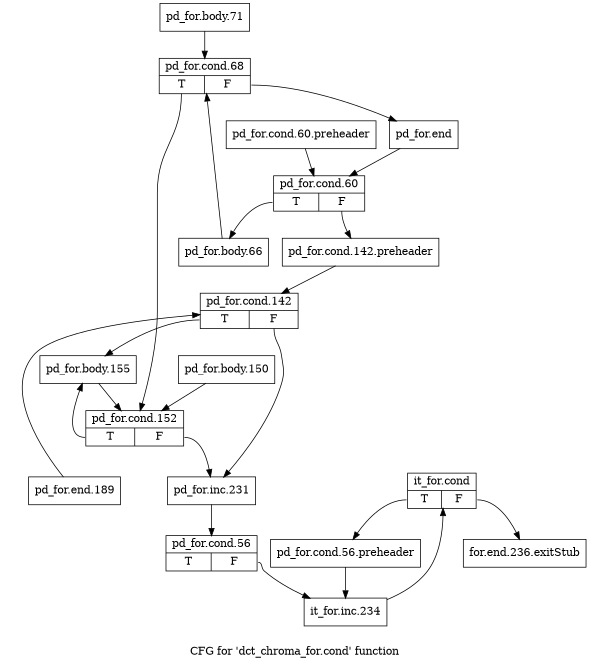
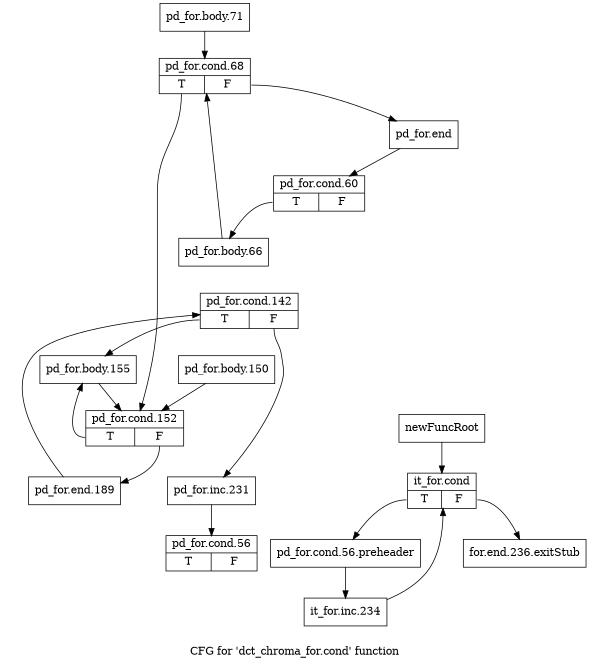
  digraph {
    label="CFG for 'dct_chroma_for.cond' function"
    node [shape=record]
+   n1 [label="{newFuncRoot}"]
    n2 [label="{it_for.cond|{<s0>T|<s1>F}}"]
    n3 [label="{for.end.236.exitStub}"]
    n4 [label="{pd_for.cond.56.preheader}"]
    n5 [label="{it_for.inc.234}"]
    n6 [label="{pd_for.cond.56|{<s0>T|<s1>F}}"]
-   n7 [label="{pd_for.cond.60.preheader}"]
    n8 [label="{pd_for.cond.60|{<s0>T|<s1>F}}"]
    n9 [label="{pd_for.body.66}"]
-   n10 [label="{pd_for.cond.142.preheader}"]
    n11 [label="{pd_for.cond.68|{<s0>T|<s1>F}}"]
    n12 [label="{pd_for.cond.142|{<s0>T|<s1>F}}"]
    n13 [label="{pd_for.cond.152|{<s0>T|<s1>F}}"]
    n14 [label="{pd_for.end}"]
    n15 [label="{pd_for.inc.231}"]
    n16 [label="{pd_for.body.155}"]
    n17 [label="{pd_for.body.150}"]
    n18 [label="{pd_for.end.189}"]
    n19 [label="{pd_for.body.71}"]
+   n1 -> n2
    n2 -> n3 [tailport=s1]
    n2 -> n4 [tailport=s0]
    n4 -> n5
    n5 -> n2
-   n6 -> n5 [tailport=s1]
-   n7 -> n8
    n8 -> n9 [tailport=s0]
-   n8 -> n10 [tailport=s1]
    n9 -> n11
-   n10 -> n12
    n11 -> n13 [tailport=s0]
    n11 -> n14 [tailport=s1]
    n12 -> n15 [tailport=s1]
    n12 -> n16 [tailport=s0]
    n13 -> n16 [tailport=s0]
-   n13 -> n15 [tailport=s1]
+   n13 -> n18 [tailport=s1]
    n14 -> n8
    n15 -> n6
    n16 -> n13
    n17 -> n13
    n18 -> n12
    n19 -> n11
  }
